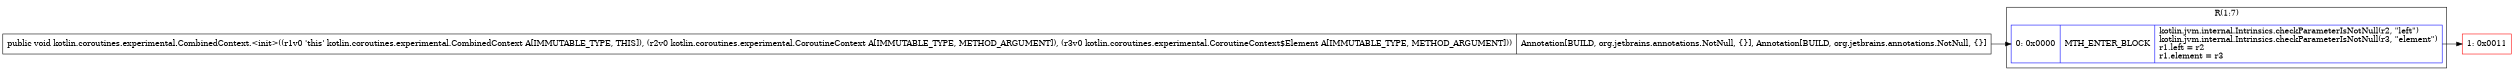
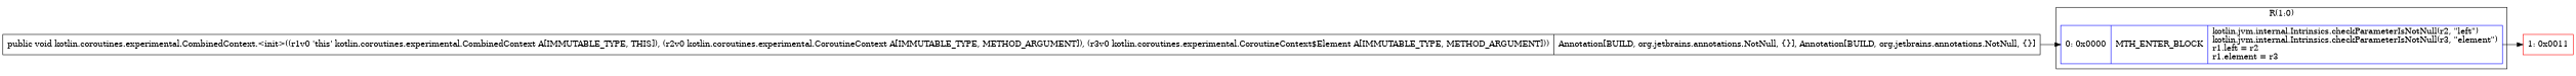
  digraph {
    rankdir=LR
    node [shape=record]
    n1 [color=blue label="{0\:\ 0x0000|MTH_ENTER_BLOCK\l|kotlin.jvm.internal.Intrinsics.checkParameterIsNotNull(r2, \"left\")\lkotlin.jvm.internal.Intrinsics.checkParameterIsNotNull(r3, \"element\")\lr1.left = r2\lr1.element = r3\l}"]
    n2 [color=red label="{1\:\ 0x0011}"]
    n3 [label="{public void kotlin.coroutines.experimental.CombinedContext.\<init\>((r1v0 'this' kotlin.coroutines.experimental.CombinedContext A[IMMUTABLE_TYPE, THIS]), (r2v0 kotlin.coroutines.experimental.CoroutineContext A[IMMUTABLE_TYPE, METHOD_ARGUMENT]), (r3v0 kotlin.coroutines.experimental.CoroutineContext$Element A[IMMUTABLE_TYPE, METHOD_ARGUMENT]))  | Annotation[BUILD, org.jetbrains.annotations.NotNull, \{\}], Annotation[BUILD, org.jetbrains.annotations.NotNull, \{\}]\l}"]
    subgraph cluster_1 {
-     label="R(1:7)"
+     label="R(1:0)"
      n1
    }
    n1 -> n2
    n3 -> n1
  }
